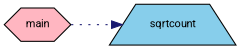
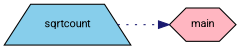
  digraph {
    rankdir=LR
    fontname=Roboto
    node [color=black fontname=Roboto fontsize=10 style=filled]
    n1 [fillcolor=lightpink fontcolor=black height=0.2 label=main shape=hexagon width=0.4]
    n2 [fillcolor=skyblue height=0.2 label=sqrtcount shape=trapezium width=0.4]
-   n1 -> n2 [color=midnightblue fontname=Roboto fontsize=10 labelfontname=Helvetica labelfontsize=10 style=dotted]
+   n2 -> n1 [color=midnightblue fontname=Roboto fontsize=10 labelfontname=Helvetica labelfontsize=10 style=dotted]
  }
